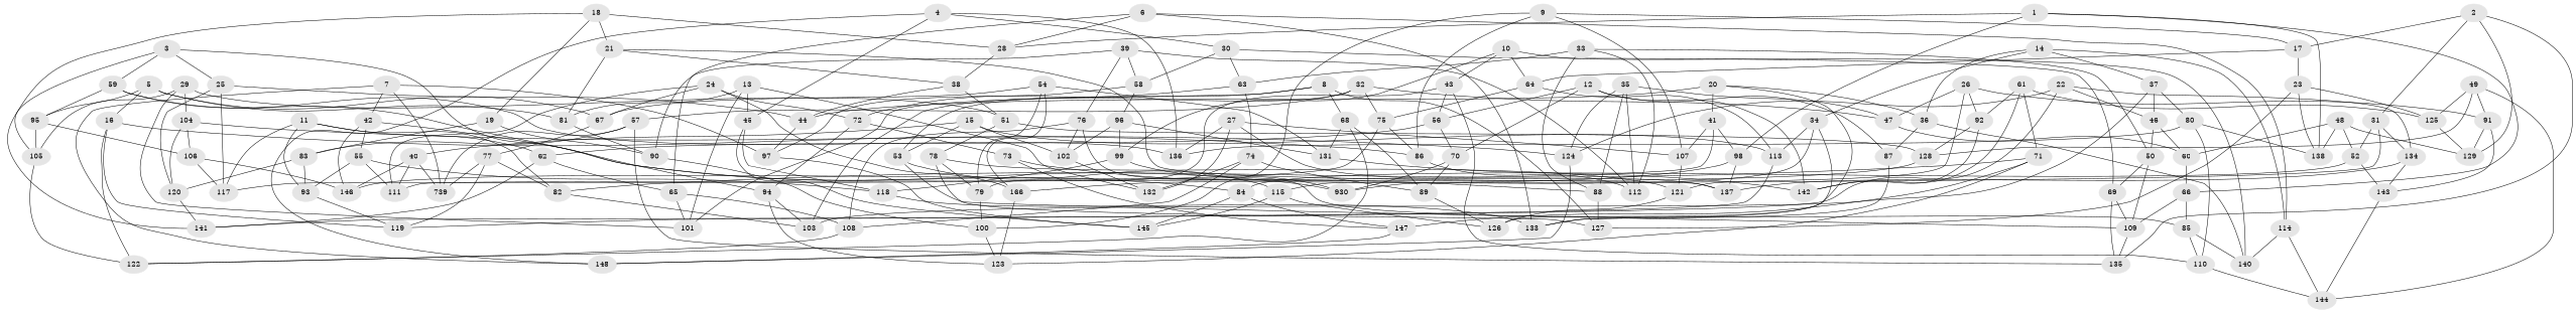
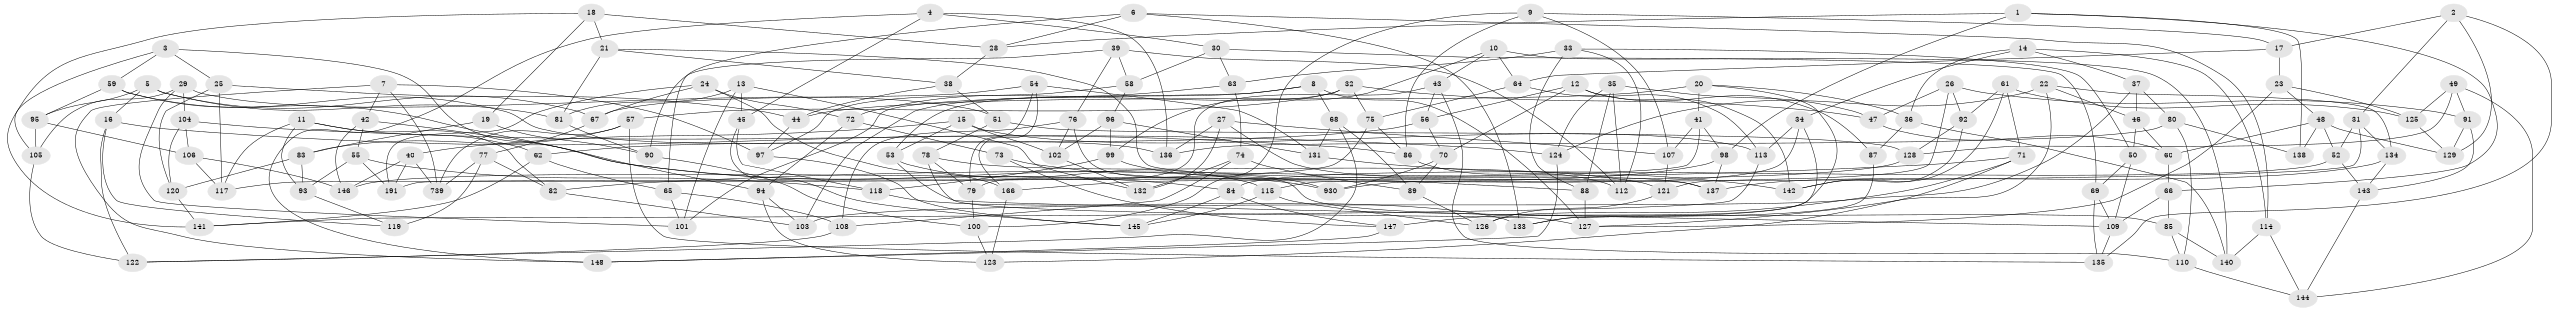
  graph {
    node [color=gray90 style=filled]
    1
    28
    66
    98
    138
    38
    109
    85
    137
    n10 [label=166]
    2
    17
    31
    129
    135
    64
    23
    134
    52
    n20 [label=930]
    3
    25
    59
    94
    141
    117
    44
    120
    136
    95
    84
    103
    123
    4
    30
    45
    148
    58
    63
    69
    118
    145
    5
    16
    67
    81
    86
    119
    122
    77
    90
    105
    106
    6
    65
    114
    133
    101
    108
    140
    144
    7
    42
    97
    n65 [label=739]
    146
    55
    8
    68
    127
    131
    89
    9
    100
    107
    112
    121
    10
    43
    99
    56
    79
    110
    113
    75
    11
    62
    82
    93
    12
    70
    87
    142
    13
    132
    14
    34
    36
    37
    115
    46
    80
    15
    40
    53
    102
-   111
+   111 [label=191]
    125
    18
    19
    21
    83
    20
    41
    126
    51
    22
    124
    50
    60
    143
    24
    72
    73
    26
    47
    91
    92
    128
    27
    29
    104
    78
    96
    74
    32
    57
    33
    88
    35
    39
    76
    48
    49
    147
    54
    61
    71
    1 -- 28
    1 -- 66
    1 -- 98
    1 -- 138
    28 -- 38
    66 -- 109
    66 -- 85
    98 -- 137
    98 -- n10
    38 -- 44
    38 -- 51
    109 -- 135
    85 -- 140
    85 -- 110
    n10 -- 123
    2 -- 17
    2 -- 31
    2 -- 129
    2 -- 135
    17 -- 64
    17 -- 23
    31 -- 134
    31 -- 52
    31 -- n20
    64 -- 113
    64 -- 75
-   23 -- 138
+   23 -- 48
    23 -- 127
    23 -- 125
    134 -- 137
    134 -- 143
    52 -- 84
    52 -- 143
    3 -- 25
    3 -- 59
    3 -- 94
    3 -- 141
    25 -- 117
    25 -- 44
    25 -- 120
    59 -- 136
    59 -- 95
    59 -- 84
    94 -- 103
    94 -- 123
    44 -- 97
    120 -- 141
    95 -- 105
    95 -- 106
    84 -- 145
    84 -- 147
    4 -- 136
    4 -- 30
    4 -- 45
    4 -- 148
    30 -- 58
    30 -- 63
    30 -- 69
    45 -- 118
    45 -- 145
    58 -- 97
    58 -- 96
    63 -- 72
    63 -- 74
    69 -- 109
    69 -- 135
    118 -- 133
    5 -- 95
    5 -- 16
    5 -- 67
    5 -- 81
    16 -- 86
    16 -- 119
    16 -- 122
    67 -- 77
    81 -- 90
    86 -- 112
    77 -- 119
    77 -- n65
    77 -- 82
    90 -- 100
    105 -- 122
    106 -- 117
    106 -- 146
    6 -- 28
    6 -- 65
    6 -- 114
    6 -- 133
    65 -- 101
    65 -- 108
    114 -- 140
    114 -- 144
    108 -- 122
    7 -- 148
    7 -- 42
    7 -- 97
    7 -- n65
    42 -- n20
    42 -- 146
    42 -- 55
    97 -- 145
    55 -- 118
    55 -- 93
    55 -- 111
    8 -- 103
    8 -- 101
    8 -- 68
    8 -- 127
    68 -- 122
    68 -- 131
    68 -- 89
    131 -- 142
    89 -- 126
    9 -- 17
    9 -- 86
    9 -- 100
    9 -- 107
    100 -- 123
    107 -- 121
    121 -- 126
    10 -- 64
    10 -- 140
    10 -- 43
    10 -- 99
    43 -- 56
    43 -- 79
    43 -- 110
    99 -- n20
    99 -- 118
    56 -- 62
    56 -- 70
    79 -- 100
    110 -- 144
    113 -- 141
    75 -- 117
    75 -- 86
    11 -- 117
    11 -- 62
    11 -- 82
    11 -- 93
    62 -- 141
    62 -- 65
    82 -- 103
    93 -- 119
    12 -- 56
    12 -- 70
    12 -- 87
    12 -- 142
    70 -- n20
    70 -- 89
    87 -- 133
    13 -- 45
    13 -- 81
    13 -- 101
    13 -- 132
    14 -- 114
    14 -- 34
    14 -- 36
    14 -- 37
    34 -- 133
    34 -- 113
    34 -- 115
    36 -- 140
    36 -- 87
    37 -- 103
    37 -- 46
    37 -- 80
    115 -- 145
    115 -- 126
    46 -- 50
    46 -- 60
    80 -- 138
    80 -- 136
    80 -- 110
    15 -- 113
    15 -- 40
    15 -- 53
    15 -- 102
    40 -- n65
    40 -- 146
    40 -- 111
    53 -- 109
    53 -- 115
    102 -- 132
    125 -- 129
    18 -- 28
    18 -- 105
    18 -- 19
    18 -- 21
    19 -- 90
    19 -- 83
    21 -- 38
    21 -- 137
    21 -- 81
    83 -- 120
    83 -- 93
    20 -- 44
    20 -- 36
    20 -- 41
    20 -- 126
    41 -- 98
    41 -- 107
    41 -- 111
    51 -- 128
    51 -- 78
    22 -- 134
-   22 -- 119
+   22 -- 127
    22 -- 46
    22 -- 124
    124 -- 148
    50 -- 109
    50 -- 69
    60 -- 66
    143 -- 144
    24 -- n10
    24 -- 67
    24 -- 111
    24 -- 72
    72 -- 94
    72 -- 73
    73 -- 88
    73 -- 147
    26 -- 121
    26 -- 47
    26 -- 91
    26 -- 92
    47 -- 60
    91 -- 129
    91 -- 143
    92 -- 142
    92 -- 128
    128 -- 146
    27 -- 137
    27 -- 136
    27 -- 107
    27 -- 132
    29 -- 105
    29 -- 101
    29 -- 51
    29 -- 104
    104 -- 120
    104 -- 106
    104 -- 124
    78 -- 127
    78 -- 121
    78 -- 79
    96 -- 131
    96 -- 99
    96 -- 102
    74 -- 108
    74 -- 89
    74 -- 132
    32 -- 75
    32 -- 53
    32 -- 47
    32 -- 57
    57 -- 135
    57 -- n65
    57 -- 83
    33 -- 63
    33 -- 112
    33 -- 50
    33 -- 88
    88 -- 127
    35 -- 112
    35 -- 124
    35 -- 47
    35 -- 88
    39 -- 58
    39 -- 90
    39 -- 112
    39 -- 76
    76 -- 85
    76 -- 108
    76 -- 102
    48 -- 138
    48 -- 129
    48 -- 52
    48 -- 60
    49 -- 144
    49 -- 125
    49 -- 91
    49 -- 128
    147 -- 148
    54 -- n10
    54 -- 67
    54 -- 131
    54 -- 79
    61 -- 142
    61 -- 125
    61 -- 92
    61 -- 71
    71 -- 123
    71 -- 82
    71 -- 147
  }
